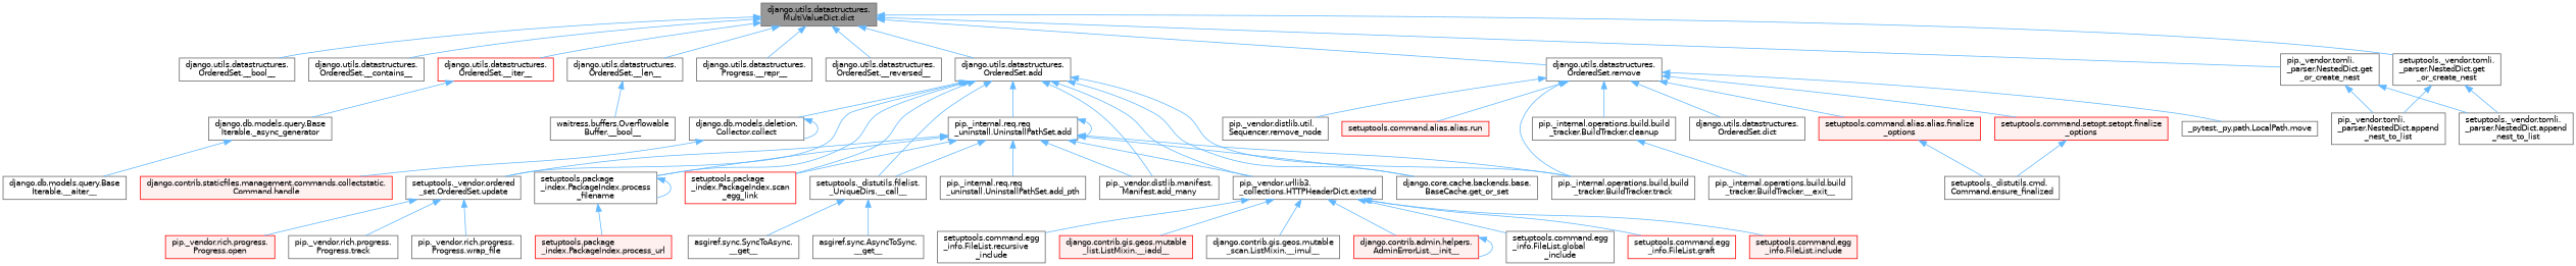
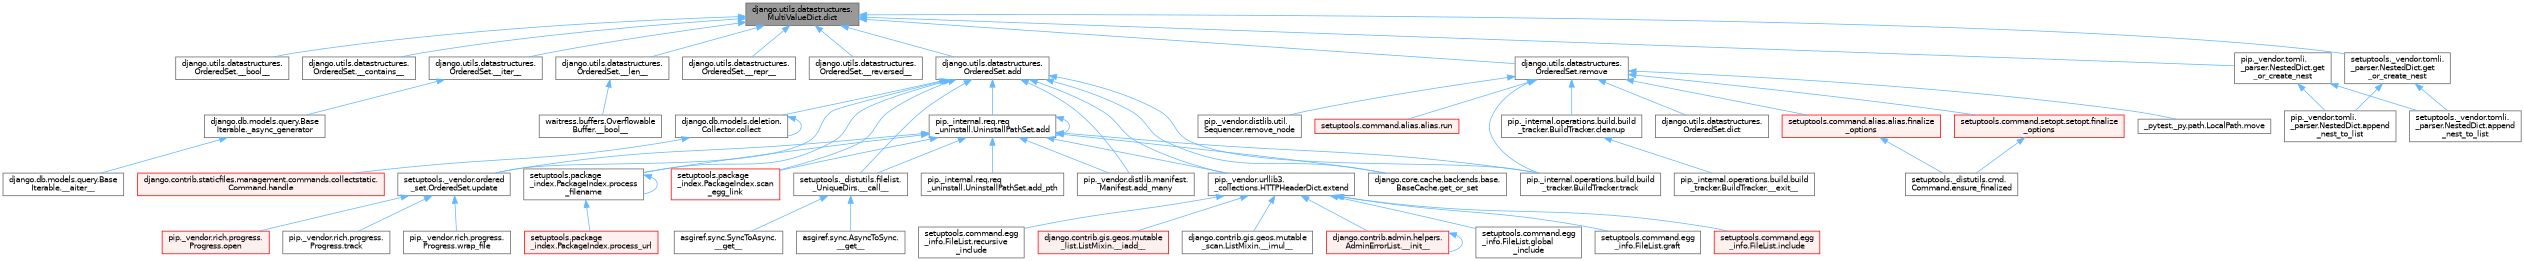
  digraph {
    rankdir=TB
    node [color=grey40 fillcolor=white fontname=Helvetica fontsize=10 shape=box style=filled]
    edge [color=steelblue1 dir=back fontname=Helvetica fontsize=10 labelfontname=Helvetica labelfontsize=10 style=solid]
    n1 [color=gray40 fillcolor=grey60 fontcolor=black height=0.2 label="django.utils.datastructures.\lMultiValueDict.dict" width=0.4]
    n2 [height=0.2 label="django.utils.datastructures.\lOrderedSet.__bool__" width=0.4]
    n3 [height=0.2 label="django.utils.datastructures.\lOrderedSet.__contains__" width=0.4]
-   n4 [color=red height=0.2 label="django.utils.datastructures.\lOrderedSet.__iter__" width=0.4]
+   n4 [height=0.2 label="django.utils.datastructures.\lOrderedSet.__iter__" width=0.4]
    n5 [height=0.2 label="django.utils.datastructures.\lOrderedSet.__len__" width=0.4]
-   n6 [height=0.2 label="django.utils.datastructures.\lProgress.__repr__" width=0.4]
+   n6 [height=0.2 label="django.utils.datastructures.\lOrderedSet.__repr__" width=0.4]
    n7 [height=0.2 label="django.utils.datastructures.\lOrderedSet.__reversed__" width=0.4]
    n8 [height=0.2 label="django.utils.datastructures.\lOrderedSet.add" width=0.4]
    n9 [height=0.2 label="pip._vendor.tomli.\l_parser.NestedDict.get\l_or_create_nest" width=0.4]
    n10 [height=0.2 label="setuptools._vendor.tomli.\l_parser.NestedDict.get\l_or_create_nest" width=0.4]
    n11 [height=0.2 label="django.utils.datastructures.\lOrderedSet.remove" width=0.4]
    n12 [height=0.2 label="django.db.models.query.Base\lIterable._async_generator" width=0.4]
    n13 [height=0.2 label="waitress.buffers.Overflowable\lBuffer.__bool__" width=0.4]
    n14 [height=0.2 label="setuptools._distutils.filelist.\l_UniqueDirs.__call__" width=0.4]
    n15 [height=0.2 label="pip._internal.req.req\l_uninstall.UninstallPathSet.add" width=0.4]
    n16 [height=0.2 label="pip._vendor.distlib.manifest.\lManifest.add_many" width=0.4]
    n17 [height=0.2 label="django.db.models.deletion.\lCollector.collect" width=0.4]
    n18 [height=0.2 label="pip._vendor.urllib3.\l_collections.HTTPHeaderDict.extend" width=0.4]
    n19 [height=0.2 label="django.core.cache.backends.base.\lBaseCache.get_or_set" width=0.4]
    n20 [height=0.2 label="setuptools.package\l_index.PackageIndex.process\l_filename" width=0.4]
    n21 [color=red height=0.2 label="setuptools.package\l_index.PackageIndex.scan\l_egg_link" width=0.4]
    n22 [height=0.2 label="pip._internal.operations.build.build\l_tracker.BuildTracker.track" width=0.4]
    n23 [height=0.2 label="setuptools._vendor.ordered\l_set.OrderedSet.update" width=0.4]
    n24 [height=0.2 label="pip._vendor.tomli.\l_parser.NestedDict.append\l_nest_to_list" width=0.4]
    n25 [height=0.2 label="setuptools._vendor.tomli.\l_parser.NestedDict.append\l_nest_to_list" width=0.4]
    n26 [height=0.2 label="pip._internal.operations.build.build\l_tracker.BuildTracker.cleanup" width=0.4]
    n27 [height=0.2 label="django.utils.datastructures.\lOrderedSet.dict" width=0.4]
    n28 [color=red fillcolor="#FFF0F0" height=0.2 label="setuptools.command.alias.alias.finalize\l_options" width=0.4]
    n29 [color=red fillcolor="#FFF0F0" height=0.2 label="setuptools.command.setopt.setopt.finalize\l_options" width=0.4]
    n30 [height=0.2 label="_pytest._py.path.LocalPath.move" width=0.4]
    n31 [height=0.2 label="pip._vendor.distlib.util.\lSequencer.remove_node" width=0.4]
    n32 [color=red fillcolor="#FFF0F0" height=0.2 label="setuptools.command.alias.alias.run" width=0.4]
    n33 [height=0.2 label="django.db.models.query.Base\lIterable.__aiter__" width=0.4]
    n34 [height=0.2 label="asgiref.sync.AsyncToSync.\l__get__" width=0.4]
    n35 [height=0.2 label="asgiref.sync.SyncToAsync.\l__get__" width=0.4]
    n36 [height=0.2 label="pip._internal.req.req\l_uninstall.UninstallPathSet.add_pth" width=0.4]
    n37 [color=red fillcolor="#FFF0F0" height=0.2 label="django.contrib.staticfiles.management.commands.collectstatic.\lCommand.handle" width=0.4]
    n38 [color=red fillcolor="#FFF0F0" height=0.2 label="django.contrib.gis.geos.mutable\l_list.ListMixin.__iadd__" width=0.4]
    n39 [height=0.2 label="django.contrib.gis.geos.mutable\l_scan.ListMixin.__imul__" width=0.4]
    n40 [color=red fillcolor="#FFF0F0" height=0.2 label="django.contrib.admin.helpers.\lAdminErrorList.__init__" width=0.4]
    n41 [height=0.2 label="setuptools.command.egg\l_info.FileList.global\l_include" width=0.4]
-   n42 [color=red height=0.2 label="setuptools.command.egg\l_info.FileList.graft" width=0.4]
+   n42 [height=0.2 label="setuptools.command.egg\l_info.FileList.graft" width=0.4]
    n43 [color=red fillcolor="#FFF0F0" height=0.2 label="setuptools.command.egg\l_info.FileList.include" width=0.4]
    n44 [height=0.2 label="setuptools.command.egg\l_info.FileList.recursive\l_include" width=0.4]
    n45 [color=red fillcolor="#FFF0F0" height=0.2 label="setuptools.package\l_index.PackageIndex.process_url" width=0.4]
    n46 [color=red fillcolor="#FFF0F0" height=0.2 label="pip._vendor.rich.progress.\lProgress.open" width=0.4]
    n47 [height=0.2 label="pip._vendor.rich.progress.\lProgress.track" width=0.4]
    n48 [height=0.2 label="pip._vendor.rich.progress.\lProgress.wrap_file" width=0.4]
    n49 [height=0.2 label="pip._internal.operations.build.build\l_tracker.BuildTracker.__exit__" width=0.4]
    n50 [height=0.2 label="setuptools._distutils.cmd.\lCommand.ensure_finalized" width=0.4]
    n1 -> n2
    n1 -> n3
    n1 -> n4
    n1 -> n5
    n1 -> n6
    n1 -> n7
    n1 -> n8
    n1 -> n9
    n1 -> n10
    n1 -> n11
    n4 -> n12
    n5 -> n13
    n8 -> n14
    n8 -> n15
    n8 -> n16
    n8 -> n17
    n8 -> n18
    n8 -> n19
    n8 -> n20
    n8 -> n21
    n8 -> n22
    n8 -> n23
    n9 -> n24
    n9 -> n25
    n10 -> n24
    n10 -> n25
    n11 -> n22
    n11 -> n26
    n11 -> n27
    n11 -> n28
    n11 -> n29
    n11 -> n30
    n11 -> n31
    n11 -> n32
    n12 -> n33
    n14 -> n34
    n14 -> n35
    n15 -> n14
    n15 -> n15
    n15 -> n16
    n15 -> n18
    n15 -> n19
    n15 -> n20
    n15 -> n21
    n15 -> n22
    n15 -> n23
    n15 -> n36
    n17 -> n17
    n17 -> n37
    n18 -> n38
    n18 -> n39
    n18 -> n40
    n18 -> n41
    n18 -> n42
    n18 -> n43
    n18 -> n44
    n20 -> n20
    n20 -> n45
    n23 -> n46
    n23 -> n47
    n23 -> n48
    n26 -> n49
    n28 -> n50
    n29 -> n50
    n40 -> n40
  }
